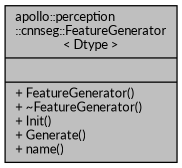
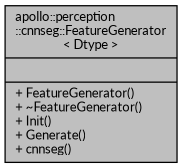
  digraph {
    fontname=Lato
-   n1 [color=black fillcolor=grey75 fontcolor=black fontname=Lato fontsize=10 height=0.2 label="{apollo::perception\l::cnnseg::FeatureGenerator\l\< Dtype \>\n||+ FeatureGenerator()\l+ ~FeatureGenerator()\l+ Init()\l+ Generate()\l+ name()\l}" shape=record style=filled width=0.4]
+   n1 [color=black fillcolor=grey75 fontcolor=black fontname=Lato fontsize=10 height=0.2 label="{apollo::perception\l::cnnseg::FeatureGenerator\l\< Dtype \>\n||+ FeatureGenerator()\l+ ~FeatureGenerator()\l+ Init()\l+ Generate()\l+ cnnseg()\l}" shape=record style=filled width=0.4]
  }
